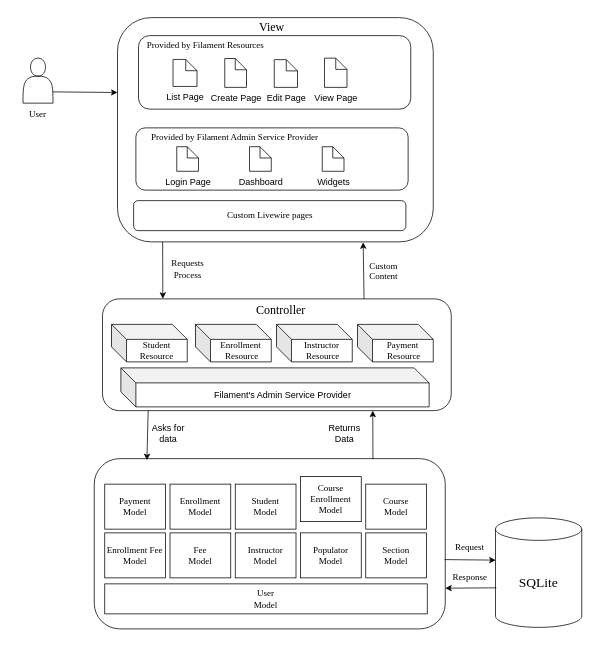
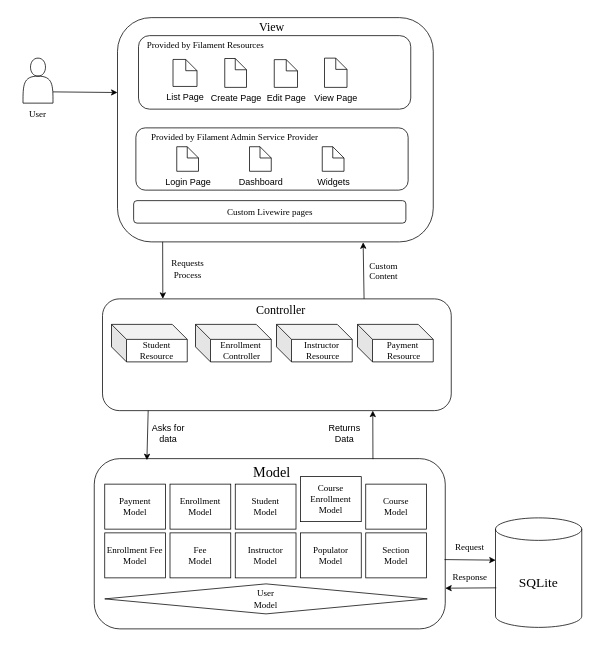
  <mxCell id="0" />
  <mxCell id="1" parent="0" />
  <mxCell id="2" value="&lt;div&gt;&lt;br&gt;&lt;/div&gt;&lt;div&gt;&lt;br&gt;&lt;/div&gt;" style="rounded=1;whiteSpace=wrap;html=1;" vertex="1" parent="1"><mxGeometry x="156" y="23" width="421" height="299" as="geometry" /></mxCell>
  <mxCell id="3" value="" style="shape=actor;whiteSpace=wrap;html=1;" vertex="1" parent="1"><mxGeometry x="30" y="77" width="40" height="60" as="geometry" /></mxCell>
  <mxCell id="4" value="&lt;div&gt;&lt;br&gt;&lt;/div&gt;&lt;div&gt;&lt;br&gt;&lt;/div&gt;" style="rounded=1;whiteSpace=wrap;html=1;" vertex="1" parent="1"><mxGeometry x="136" y="398" width="465" height="149" as="geometry" /></mxCell>
  <mxCell id="5" value="&lt;font face=&quot;Times New Roman&quot;&gt;Student Resource&lt;/font&gt;" style="shape=cube;whiteSpace=wrap;html=1;boundedLbl=1;backgroundOutline=1;darkOpacity=0.05;darkOpacity2=0.1;" vertex="1" parent="1"><mxGeometry x="148" y="432" width="101" height="50" as="geometry" /></mxCell>
- <mxCell id="6" value="&lt;div&gt;&lt;font face=&quot;Times New Roman&quot;&gt;Enrollment&lt;br&gt;&lt;/font&gt;&lt;/div&gt;&lt;div&gt;&lt;font face=&quot;Times New Roman&quot;&gt;&amp;nbsp;Resource&lt;/font&gt;&lt;/div&gt;" style="shape=cube;whiteSpace=wrap;html=1;boundedLbl=1;backgroundOutline=1;darkOpacity=0.05;darkOpacity2=0.1;" vertex="1" parent="1"><mxGeometry x="260" y="432" width="101" height="50" as="geometry" /></mxCell>
+ <mxCell id="6" value="&lt;div&gt;&lt;font face=&quot;Times New Roman&quot;&gt;Enrollment&lt;br&gt;&lt;/font&gt;&lt;/div&gt;&lt;div&gt;&lt;font face=&quot;Times New Roman&quot;&gt;&amp;nbsp;Controller&lt;/font&gt;&lt;/div&gt;" style="shape=cube;whiteSpace=wrap;html=1;boundedLbl=1;backgroundOutline=1;darkOpacity=0.05;darkOpacity2=0.1;" vertex="1" parent="1"><mxGeometry x="260" y="432" width="101" height="50" as="geometry" /></mxCell>
  <mxCell id="7" value="&lt;div&gt;&lt;font face=&quot;Times New Roman&quot;&gt;Instructor&lt;br&gt;&lt;/font&gt;&lt;/div&gt;&lt;div&gt;&lt;font face=&quot;Times New Roman&quot;&gt;&amp;nbsp;Resource&lt;/font&gt;&lt;/div&gt;" style="shape=cube;whiteSpace=wrap;html=1;boundedLbl=1;backgroundOutline=1;darkOpacity=0.05;darkOpacity2=0.1;" vertex="1" parent="1"><mxGeometry x="368" y="432" width="101" height="50" as="geometry" /></mxCell>
  <mxCell id="8" value="&lt;div&gt;&lt;font face=&quot;Times New Roman&quot;&gt;Payment&lt;br&gt;&lt;/font&gt;&lt;/div&gt;&lt;div&gt;&lt;font face=&quot;Times New Roman&quot;&gt;&amp;nbsp;Resource&lt;/font&gt;&lt;/div&gt;" style="shape=cube;whiteSpace=wrap;html=1;boundedLbl=1;backgroundOutline=1;darkOpacity=0.05;darkOpacity2=0.1;" vertex="1" parent="1"><mxGeometry x="476" y="432" width="101" height="50" as="geometry" /></mxCell>
  <mxCell id="9" value="&lt;font style=&quot;font-size: 16px;&quot; face=&quot;Times New Roman&quot;&gt;View&lt;/font&gt;" style="text;html=1;align=center;verticalAlign=middle;whiteSpace=wrap;rounded=0;" vertex="1" parent="1"><mxGeometry x="332" y="20" width="60" height="30" as="geometry" /></mxCell>
  <mxCell id="10" value="" style="rounded=1;whiteSpace=wrap;html=1;" vertex="1" parent="1"><mxGeometry x="125" y="611" width="468" height="227" as="geometry" /></mxCell>
  <mxCell id="11" value="&lt;font face=&quot;Times New Roman&quot; style=&quot;font-size: 18px;&quot;&gt;SQLite&lt;/font&gt;" style="shape=cylinder3;whiteSpace=wrap;html=1;boundedLbl=1;backgroundOutline=1;size=15;" vertex="1" parent="1"><mxGeometry x="660" y="690" width="115" height="146" as="geometry" /></mxCell>
  <mxCell id="12" value="&lt;div&gt;Payment &lt;br&gt;&lt;/div&gt;&lt;div&gt;Model&lt;br&gt;&lt;/div&gt;" style="rounded=0;whiteSpace=wrap;html=1;fontFamily=Times New Roman;" vertex="1" parent="1"><mxGeometry x="139" y="645" width="81" height="60" as="geometry" /></mxCell>
  <mxCell id="13" value="&lt;div&gt;Enrollment&lt;br&gt;&lt;/div&gt;&lt;div&gt;Model&lt;br&gt;&lt;/div&gt;" style="rounded=0;whiteSpace=wrap;html=1;fontFamily=Times New Roman;" vertex="1" parent="1"><mxGeometry x="226" y="645" width="81" height="60" as="geometry" /></mxCell>
  <mxCell id="14" value="&lt;div&gt;Student&lt;br&gt;&lt;/div&gt;&lt;div&gt;Model&lt;br&gt;&lt;/div&gt;" style="rounded=0;whiteSpace=wrap;html=1;fontFamily=Times New Roman;" vertex="1" parent="1"><mxGeometry x="313" y="645" width="81" height="60" as="geometry" /></mxCell>
  <mxCell id="15" value="&lt;div&gt;Course&lt;/div&gt;&lt;div&gt;Enrollment&lt;br&gt;&lt;/div&gt;&lt;div&gt;Model&lt;br&gt;&lt;/div&gt;" style="rounded=0;whiteSpace=wrap;html=1;fontFamily=Times New Roman;" vertex="1" parent="1"><mxGeometry x="400" y="635" width="81" height="60" as="geometry" /></mxCell>
  <mxCell id="16" value="&lt;div&gt;Course&lt;br&gt;&lt;/div&gt;&lt;div&gt;Model&lt;br&gt;&lt;/div&gt;" style="rounded=0;whiteSpace=wrap;html=1;fontFamily=Times New Roman;" vertex="1" parent="1"><mxGeometry x="487" y="645" width="81" height="60" as="geometry" /></mxCell>
  <mxCell id="17" value="&lt;div&gt;Enrollment Fee&lt;/div&gt;&lt;div&gt;Model&lt;br&gt;&lt;/div&gt;" style="rounded=0;whiteSpace=wrap;html=1;fontFamily=Times New Roman;" vertex="1" parent="1"><mxGeometry x="139" y="710" width="81" height="60" as="geometry" /></mxCell>
  <mxCell id="18" value="&lt;div&gt;Fee &lt;br&gt;&lt;/div&gt;&lt;div&gt;Model&lt;br&gt;&lt;/div&gt;" style="rounded=0;whiteSpace=wrap;html=1;fontFamily=Times New Roman;" vertex="1" parent="1"><mxGeometry x="226" y="710" width="81" height="60" as="geometry" /></mxCell>
  <mxCell id="19" value="&lt;div&gt;Instructor&lt;br&gt;&lt;/div&gt;&lt;div&gt;Model&lt;br&gt;&lt;/div&gt;" style="rounded=0;whiteSpace=wrap;html=1;fontFamily=Times New Roman;" vertex="1" parent="1"><mxGeometry x="313" y="710" width="81" height="60" as="geometry" /></mxCell>
  <mxCell id="20" value="&lt;div&gt;Populator&lt;br&gt;&lt;/div&gt;&lt;div&gt;Model&lt;br&gt;&lt;/div&gt;" style="rounded=0;whiteSpace=wrap;html=1;fontFamily=Times New Roman;" vertex="1" parent="1"><mxGeometry x="400" y="710" width="81" height="60" as="geometry" /></mxCell>
  <mxCell id="21" value="" style="rounded=1;whiteSpace=wrap;html=1;" vertex="1" parent="1"><mxGeometry x="184" y="47" width="363" height="98" as="geometry" /></mxCell>
  <mxCell id="22" value="&lt;div&gt;Section&lt;br&gt;&lt;/div&gt;&lt;div&gt;Model&lt;br&gt;&lt;/div&gt;" style="rounded=0;whiteSpace=wrap;html=1;fontFamily=Times New Roman;" vertex="1" parent="1"><mxGeometry x="487" y="710" width="81" height="60" as="geometry" /></mxCell>
- <mxCell id="23" value="&lt;div&gt;User&lt;br&gt;&lt;/div&gt;&lt;div&gt;Model&lt;br&gt;&lt;/div&gt;" style="rounded=0;whiteSpace=wrap;html=1;fontFamily=Times New Roman;" vertex="1" parent="1"><mxGeometry x="139" y="778" width="430" height="40" as="geometry" /></mxCell>
+ <mxCell id="23" value="&lt;div&gt;User&lt;br&gt;&lt;/div&gt;&lt;div&gt;Model&lt;br&gt;&lt;/div&gt;" style="rhombus;whiteSpace=wrap;html=1;fontFamily=Times New Roman;" vertex="1" parent="1"><mxGeometry x="139" y="778" width="430" height="40" as="geometry" /></mxCell>
+ <mxCell id="24" value="&lt;font style=&quot;font-size: 19px;&quot; face=&quot;Times New Roman&quot;&gt;Model&lt;/font&gt;" style="text;html=1;align=center;verticalAlign=middle;whiteSpace=wrap;rounded=0;" vertex="1" parent="1"><mxGeometry x="332" y="615" width="60" height="30" as="geometry" /></mxCell>
  <mxCell id="25" value="Create Page" style="shape=mxgraph.bpmn.data;labelPosition=center;verticalLabelPosition=bottom;align=center;verticalAlign=top;size=15;html=1;" vertex="1" parent="1"><mxGeometry x="299" y="77.5" width="29" height="38.5" as="geometry" /></mxCell>
  <mxCell id="26" value="Edit Page" style="shape=mxgraph.bpmn.data;labelPosition=center;verticalLabelPosition=bottom;align=center;verticalAlign=top;size=15;html=1;" vertex="1" parent="1"><mxGeometry x="365" y="79" width="31" height="37" as="geometry" /></mxCell>
  <mxCell id="27" value="View Page" style="shape=mxgraph.bpmn.data;labelPosition=center;verticalLabelPosition=bottom;align=center;verticalAlign=top;size=15;html=1;" vertex="1" parent="1"><mxGeometry x="432" y="77" width="30" height="39" as="geometry" /></mxCell>
  <mxCell id="28" value="List Page" style="shape=mxgraph.bpmn.data;labelPosition=center;verticalLabelPosition=bottom;align=center;verticalAlign=top;size=15;html=1;" vertex="1" parent="1"><mxGeometry x="230" y="78.75" width="32" height="36" as="geometry" /></mxCell>
  <mxCell id="29" value="" style="rounded=1;whiteSpace=wrap;html=1;" vertex="1" parent="1"><mxGeometry x="180.5" y="170" width="363" height="83" as="geometry" /></mxCell>
- <mxCell id="30" value="&lt;div&gt;Filament's Admin Service Provider&lt;br&gt;&lt;/div&gt;" style="shape=cube;whiteSpace=wrap;html=1;boundedLbl=1;backgroundOutline=1;darkOpacity=0.05;darkOpacity2=0.1;" vertex="1" parent="1"><mxGeometry x="160.5" y="490" width="411" height="52" as="geometry" /></mxCell>
  <mxCell id="31" value="&lt;font face=&quot;Times New Roman&quot;&gt;Provided by Filament Resources&lt;/font&gt;" style="text;html=1;align=center;verticalAlign=middle;whiteSpace=wrap;rounded=0;" vertex="1" parent="1"><mxGeometry x="148" y="45" width="251" height="30" as="geometry" /></mxCell>
  <mxCell id="32" value="&lt;font face=&quot;Times New Roman&quot;&gt;Provided by Filament Admin Service Provider&lt;/font&gt;" style="text;html=1;align=center;verticalAlign=middle;whiteSpace=wrap;rounded=0;" vertex="1" parent="1"><mxGeometry x="187" y="167" width="251" height="30" as="geometry" /></mxCell>
  <mxCell id="33" value="Login Page" style="shape=mxgraph.bpmn.data;labelPosition=center;verticalLabelPosition=bottom;align=center;verticalAlign=top;size=15;html=1;" vertex="1" parent="1"><mxGeometry x="235" y="195.13" width="29" height="32.75" as="geometry" /></mxCell>
  <mxCell id="34" value="Dashboard" style="shape=mxgraph.bpmn.data;labelPosition=center;verticalLabelPosition=bottom;align=center;verticalAlign=top;size=15;html=1;" vertex="1" parent="1"><mxGeometry x="332" y="195.13" width="29" height="32.75" as="geometry" /></mxCell>
  <mxCell id="35" value="Widgets" style="shape=mxgraph.bpmn.data;labelPosition=center;verticalLabelPosition=bottom;align=center;verticalAlign=top;size=15;html=1;" vertex="1" parent="1"><mxGeometry x="429" y="195.13" width="29" height="32.75" as="geometry" /></mxCell>
- <mxCell id="36" value="&lt;font face=&quot;Times New Roman&quot;&gt;Custom Livewire pages&lt;/font&gt;" style="rounded=1;whiteSpace=wrap;html=1;" vertex="1" parent="1"><mxGeometry x="177.5" y="267" width="363" height="40" as="geometry" /></mxCell>
+ <mxCell id="36" value="&lt;font face=&quot;Times New Roman&quot;&gt;Custom Livewire pages&lt;/font&gt;" style="rounded=1;whiteSpace=wrap;html=1;" vertex="1" parent="1"><mxGeometry x="177.5" y="267" width="363" height="30" as="geometry" /></mxCell>
  <mxCell id="37" value="&lt;font face=&quot;Times New Roman&quot;&gt;Controller&lt;/font&gt;" style="text;html=1;align=center;verticalAlign=middle;whiteSpace=wrap;rounded=0;fontSize=16;" vertex="1" parent="1"><mxGeometry x="344" y="398" width="60" height="30" as="geometry" /></mxCell>
  <mxCell id="38" value="" style="endArrow=classic;html=1;rounded=0;exitX=0.143;exitY=1;exitDx=0;exitDy=0;exitPerimeter=0;entryX=0.173;entryY=-0.001;entryDx=0;entryDy=0;entryPerimeter=0;" edge="1" parent="1" source="2" target="4"><mxGeometry width="50" height="50" relative="1" as="geometry"><mxPoint x="334" y="388" as="sourcePoint" /><mxPoint x="384" y="338" as="targetPoint" /></mxGeometry></mxCell>
  <mxCell id="39" value="" style="endArrow=classic;html=1;rounded=0;exitX=0.75;exitY=0;exitDx=0;exitDy=0;entryX=0.778;entryY=1.002;entryDx=0;entryDy=0;entryPerimeter=0;" edge="1" parent="1" source="4" target="2"><mxGeometry width="50" height="50" relative="1" as="geometry"><mxPoint x="226" y="332" as="sourcePoint" /><mxPoint x="226" y="408" as="targetPoint" /></mxGeometry></mxCell>
  <mxCell id="40" value="&lt;font face=&quot;Times New Roman&quot;&gt;Requests Process&lt;/font&gt;" style="text;html=1;align=center;verticalAlign=middle;whiteSpace=wrap;rounded=0;" vertex="1" parent="1"><mxGeometry x="220" y="343" width="60" height="30" as="geometry" /></mxCell>
  <mxCell id="41" value="&lt;div align=&quot;center&quot;&gt;&lt;font face=&quot;Times New Roman&quot;&gt;Custom&lt;/font&gt;&lt;/div&gt;&lt;div align=&quot;center&quot;&gt;&lt;font face=&quot;Times New Roman&quot;&gt;Content&lt;/font&gt;&lt;br&gt;&lt;/div&gt;" style="text;whiteSpace=wrap;html=1;" vertex="1" parent="1"><mxGeometry x="490" y="340" width="59" height="36" as="geometry" /></mxCell>
  <mxCell id="42" value="&lt;font face=&quot;Times New Roman&quot;&gt;User&lt;/font&gt;" style="text;html=1;align=center;verticalAlign=middle;whiteSpace=wrap;rounded=0;" vertex="1" parent="1"><mxGeometry x="20" y="137" width="60" height="30" as="geometry" /></mxCell>
  <mxCell id="43" value="" style="endArrow=classic;html=1;rounded=0;exitX=0.131;exitY=1;exitDx=0;exitDy=0;exitPerimeter=0;entryX=0.15;entryY=0.009;entryDx=0;entryDy=0;entryPerimeter=0;" edge="1" parent="1" source="4" target="10"><mxGeometry width="50" height="50" relative="1" as="geometry"><mxPoint x="226" y="332" as="sourcePoint" /><mxPoint x="226" y="408" as="targetPoint" /></mxGeometry></mxCell>
  <mxCell id="44" value="Asks for data" style="text;html=1;align=center;verticalAlign=middle;whiteSpace=wrap;rounded=0;" vertex="1" parent="1"><mxGeometry x="194" y="562" width="60" height="30" as="geometry" /></mxCell>
  <mxCell id="45" value="" style="endArrow=classic;html=1;rounded=0;exitX=0.794;exitY=0.003;exitDx=0;exitDy=0;exitPerimeter=0;entryX=0.775;entryY=1;entryDx=0;entryDy=0;entryPerimeter=0;" edge="1" parent="1" source="10" target="4"><mxGeometry width="50" height="50" relative="1" as="geometry"><mxPoint x="207" y="557" as="sourcePoint" /><mxPoint x="205" y="623" as="targetPoint" /></mxGeometry></mxCell>
  <mxCell id="46" value="&lt;div&gt;Returns &lt;br&gt;&lt;/div&gt;&lt;div&gt;Data&lt;br&gt;&lt;/div&gt;" style="text;html=1;align=center;verticalAlign=middle;whiteSpace=wrap;rounded=0;" vertex="1" parent="1"><mxGeometry x="429" y="562" width="60" height="30" as="geometry" /></mxCell>
  <mxCell id="47" value="" style="endArrow=classic;html=1;rounded=0;entryX=0.002;entryY=0.386;entryDx=0;entryDy=0;entryPerimeter=0;exitX=0.998;exitY=0.593;exitDx=0;exitDy=0;exitPerimeter=0;" edge="1" parent="1" source="10" target="11"><mxGeometry width="50" height="50" relative="1" as="geometry"><mxPoint x="238" y="739" as="sourcePoint" /><mxPoint x="288" y="689" as="targetPoint" /></mxGeometry></mxCell>
  <mxCell id="48" value="&lt;font face=&quot;Times New Roman&quot;&gt;Request&lt;/font&gt;" style="text;html=1;align=center;verticalAlign=middle;whiteSpace=wrap;rounded=0;" vertex="1" parent="1"><mxGeometry x="596" y="716" width="60" height="25" as="geometry" /></mxCell>
  <mxCell id="49" value="" style="endArrow=classic;html=1;rounded=0;entryX=1;entryY=0.761;entryDx=0;entryDy=0;entryPerimeter=0;exitX=0.009;exitY=0.639;exitDx=0;exitDy=0;exitPerimeter=0;" edge="1" parent="1" source="11" target="10"><mxGeometry width="50" height="50" relative="1" as="geometry"><mxPoint x="592" y="786" as="sourcePoint" /><mxPoint x="660" y="786" as="targetPoint" /></mxGeometry></mxCell>
  <mxCell id="50" value="&lt;font face=&quot;Times New Roman&quot;&gt;Response&lt;/font&gt;" style="text;html=1;align=center;verticalAlign=middle;whiteSpace=wrap;rounded=0;" vertex="1" parent="1"><mxGeometry x="596" y="756" width="60" height="25" as="geometry" /></mxCell>
  <mxCell id="51" value="" style="endArrow=classic;html=1;rounded=0;entryX=0;entryY=0.334;entryDx=0;entryDy=0;entryPerimeter=0;exitX=1;exitY=0.75;exitDx=0;exitDy=0;" edge="1" parent="1" source="3" target="2"><mxGeometry width="50" height="50" relative="1" as="geometry"><mxPoint x="65" y="196" as="sourcePoint" /><mxPoint x="115" y="146" as="targetPoint" /></mxGeometry></mxCell>
